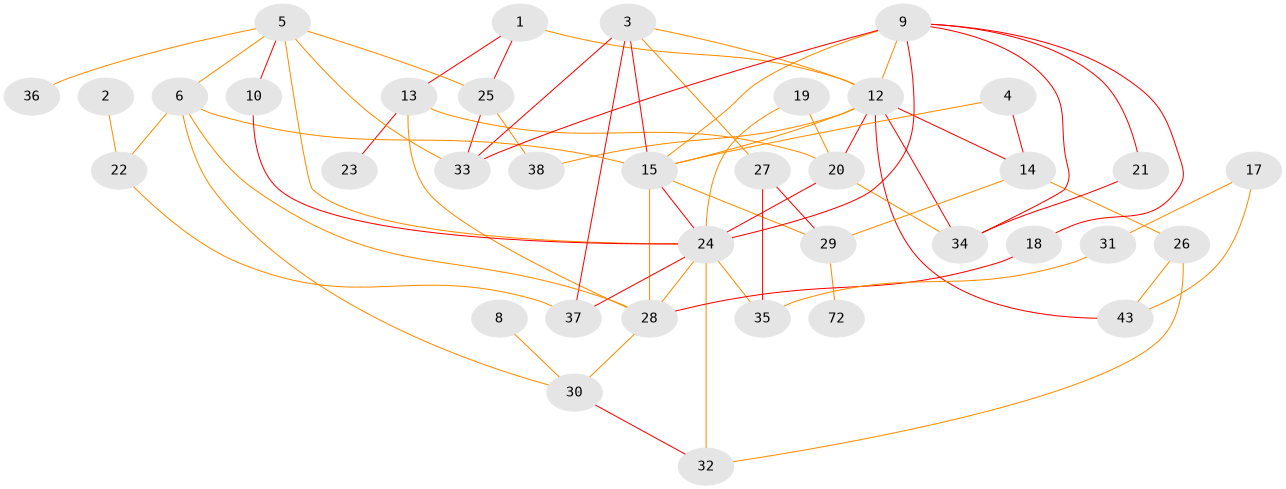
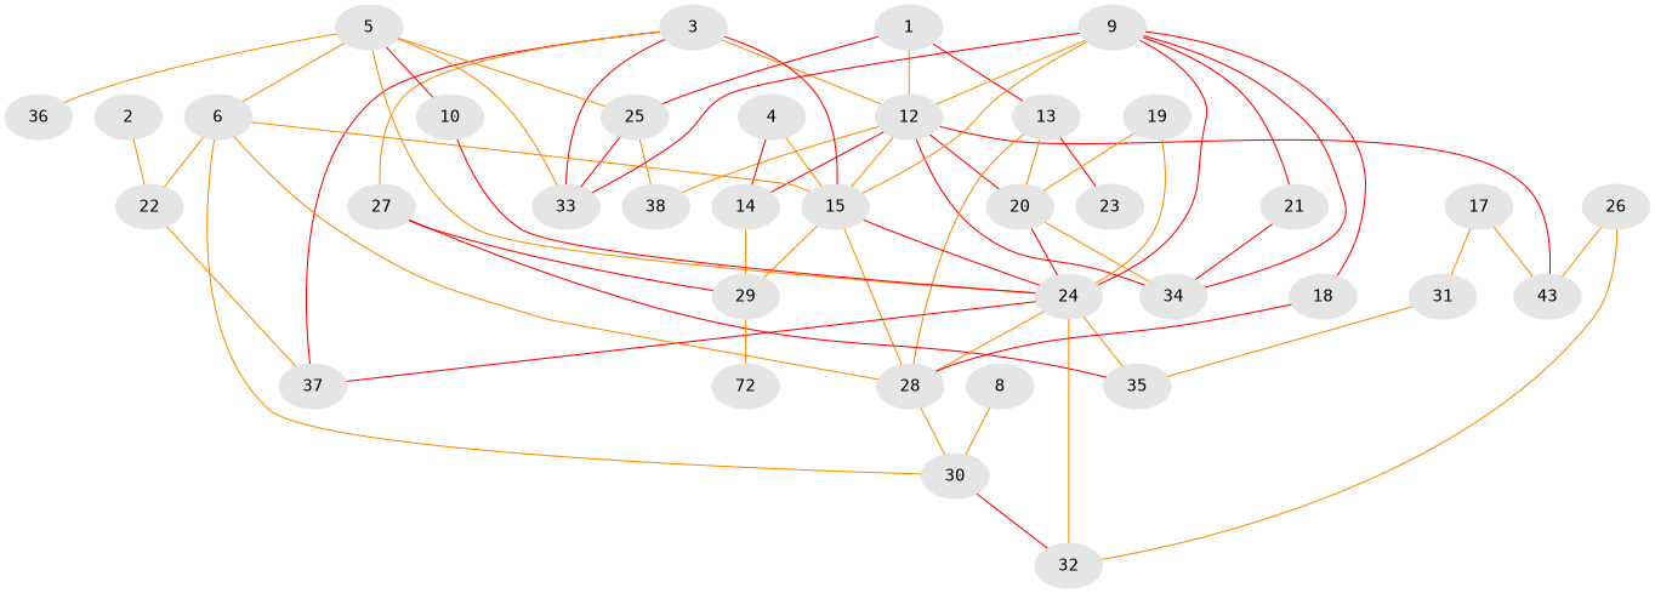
  graph {
    fontname="DejaVu Sans Mono"
    node [color=gray90 fontname="DejaVu Sans Mono" style=filled]
    edge [color=darkorange fontname="DejaVu Sans Mono" weight=1.0]
    1
    12
    13
    25
    15
    14
    34
    20
    38
    43
    28
    23
    33
    2
    22
    37
    3
    27
    24
    29
    35
    4
    26
    5
    6
    10
    36
    30
    32
    8
    9
    18
    21
    n34 [label=72]
    17
    31
    19
    1 -- 12 [weight=2.0]
    1 -- 13 [color=red]
    1 -- 25 [color=red]
    12 -- 15
    12 -- 14 [color=red]
    12 -- 34 [color=red]
    12 -- 20 [color=red]
    12 -- 38
    12 -- 43 [color=red]
    13 -- 20
    13 -- 28
    13 -- 23 [color=red]
    25 -- 38
    25 -- 33 [color=red]
    15 -- 28
    15 -- 24 [color=red]
    15 -- 29
    14 -- 29
-   14 -- 26
    20 -- 34
    20 -- 24 [color=red]
    28 -- 30
    2 -- 22
    22 -- 37
    3 -- 12
    3 -- 15 [color=red weight=2.0]
    3 -- 33 [color=red]
    3 -- 37 [color=red]
    3 -- 27
    27 -- 29 [color=red]
    27 -- 35 [color=red]
    24 -- 28
    24 -- 37 [color=red]
    24 -- 35
    24 -- 32
    29 -- n34
    4 -- 15
    4 -- 14 [color=red]
    26 -- 43
    26 -- 32
    5 -- 25
    5 -- 33
    5 -- 24
    5 -- 6
    5 -- 10 [color=red]
    5 -- 36
    6 -- 15 [weight=3.0]
    6 -- 28
    6 -- 22 [weight=2.0]
    6 -- 30
    10 -- 24 [color=red]
    30 -- 32 [color=red]
    8 -- 30
    9 -- 12 [weight=2.0]
    9 -- 15
    9 -- 34 [color=red]
    9 -- 33 [color=red]
    9 -- 24 [color=red]
    9 -- 18 [color=red]
    9 -- 21 [color=red]
    18 -- 28 [color=red]
    21 -- 34 [color=red]
    17 -- 43
    17 -- 31
    31 -- 35
    19 -- 20
    19 -- 24 [weight=4.0]
  }
